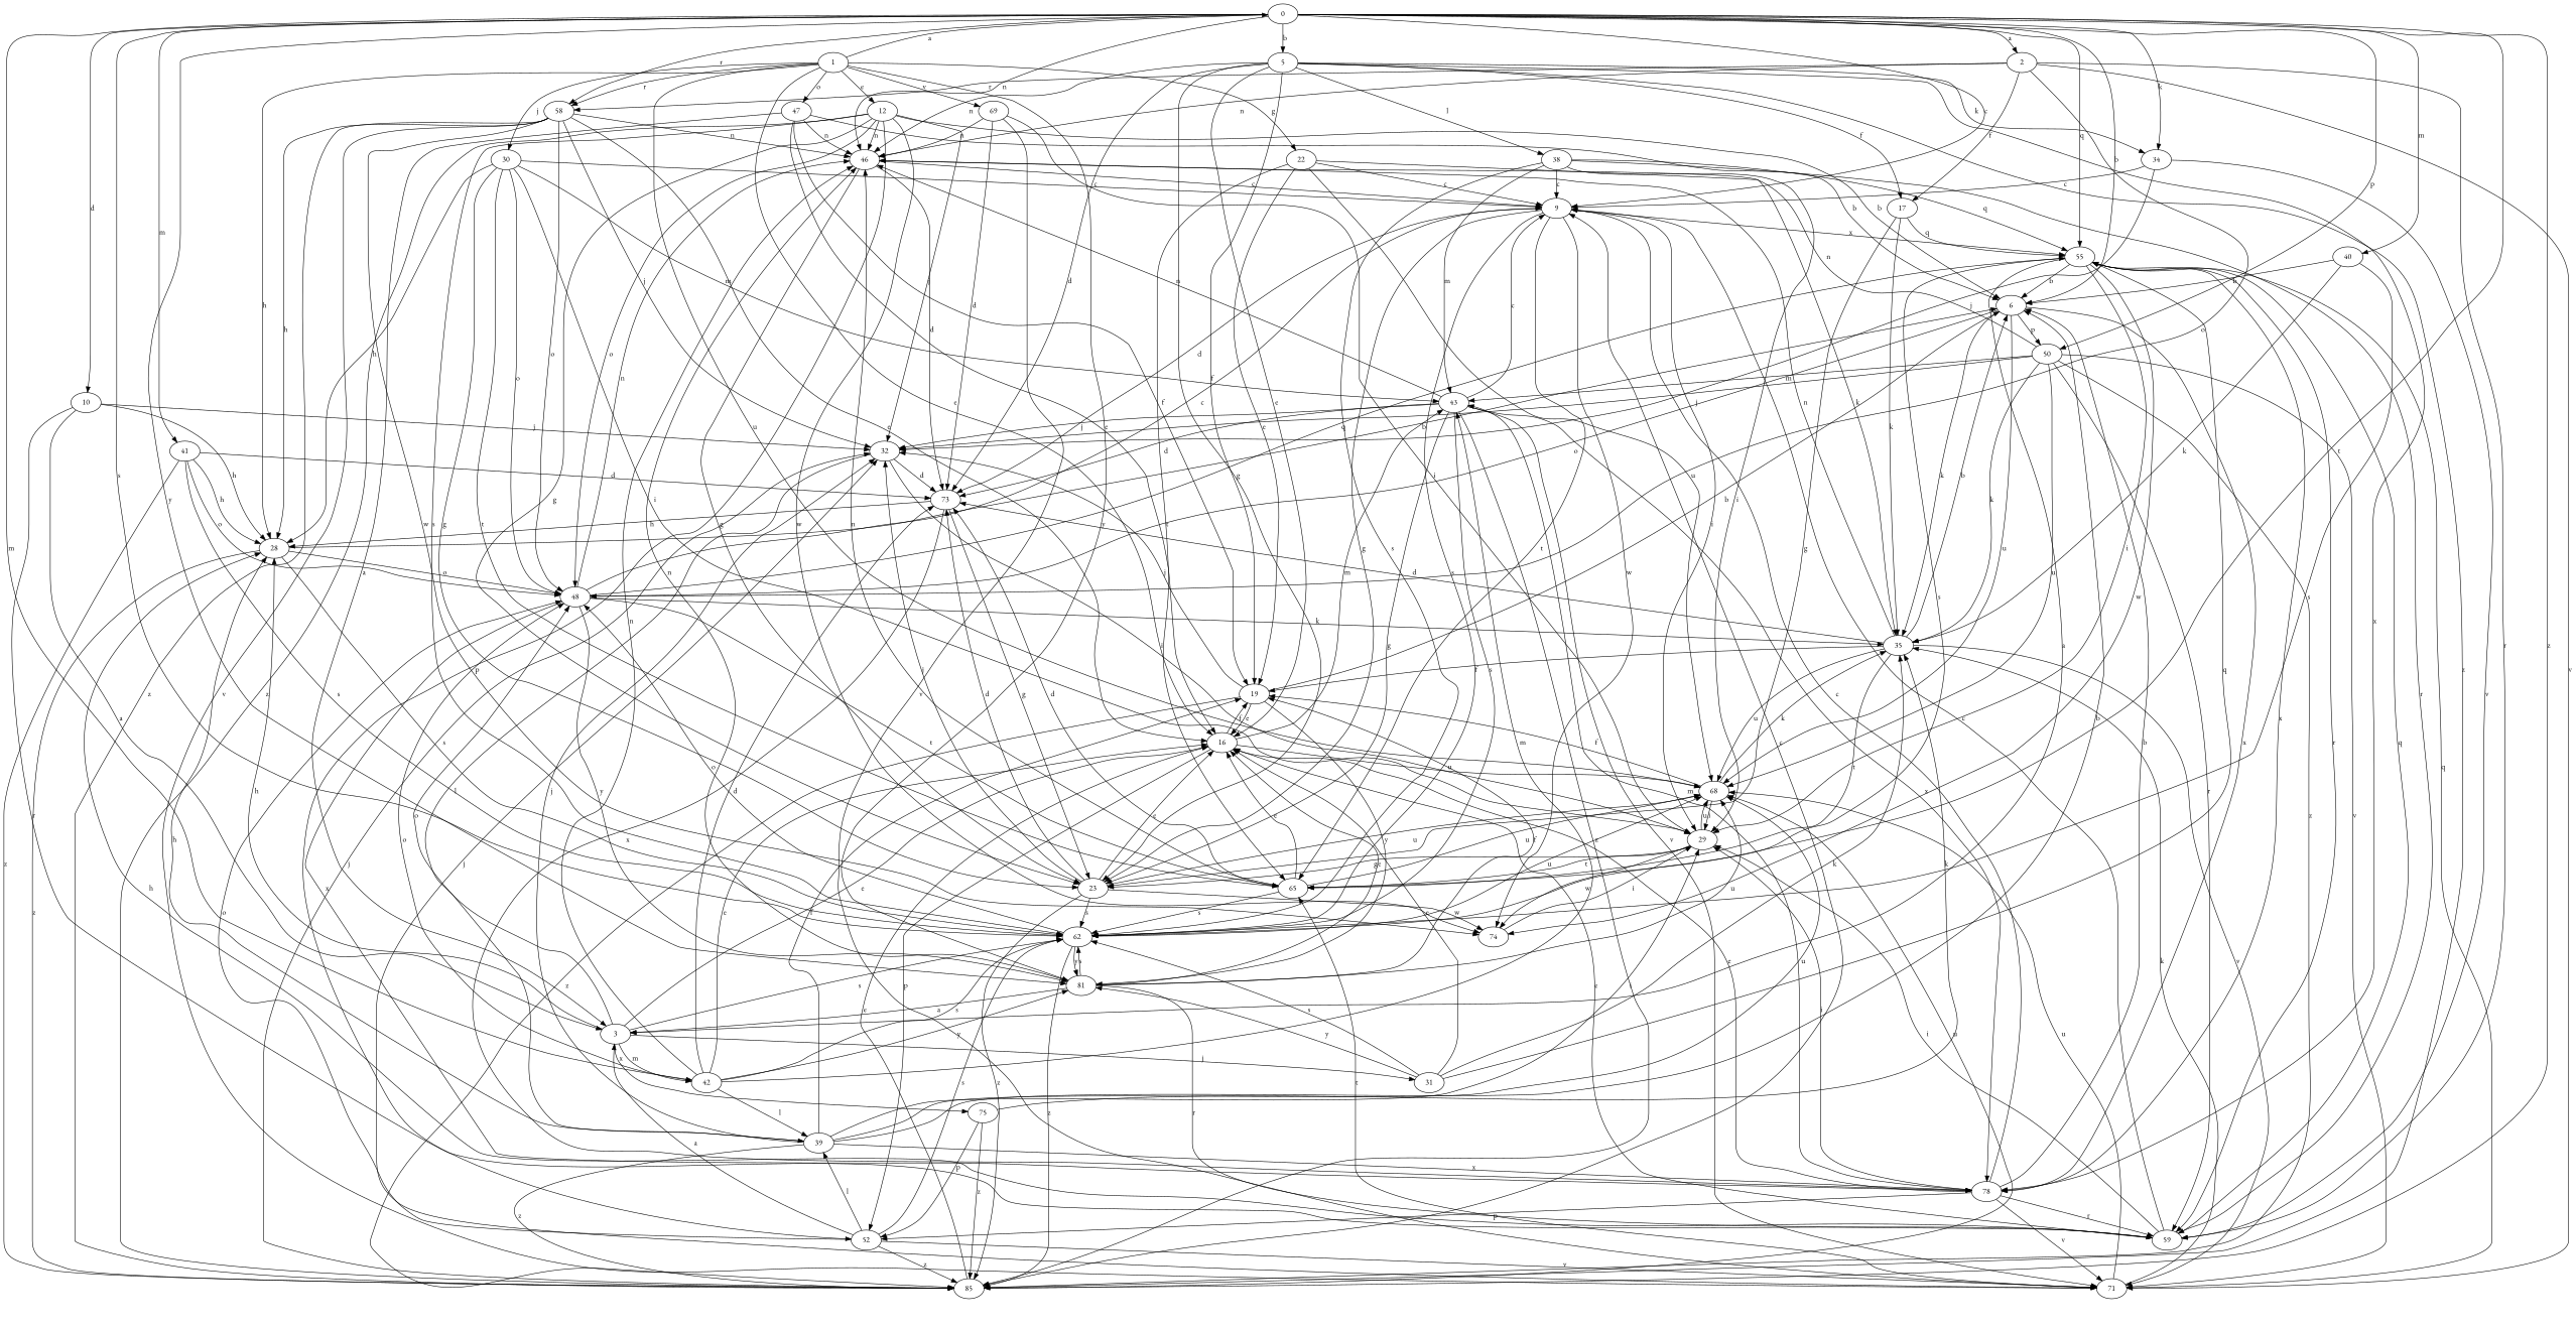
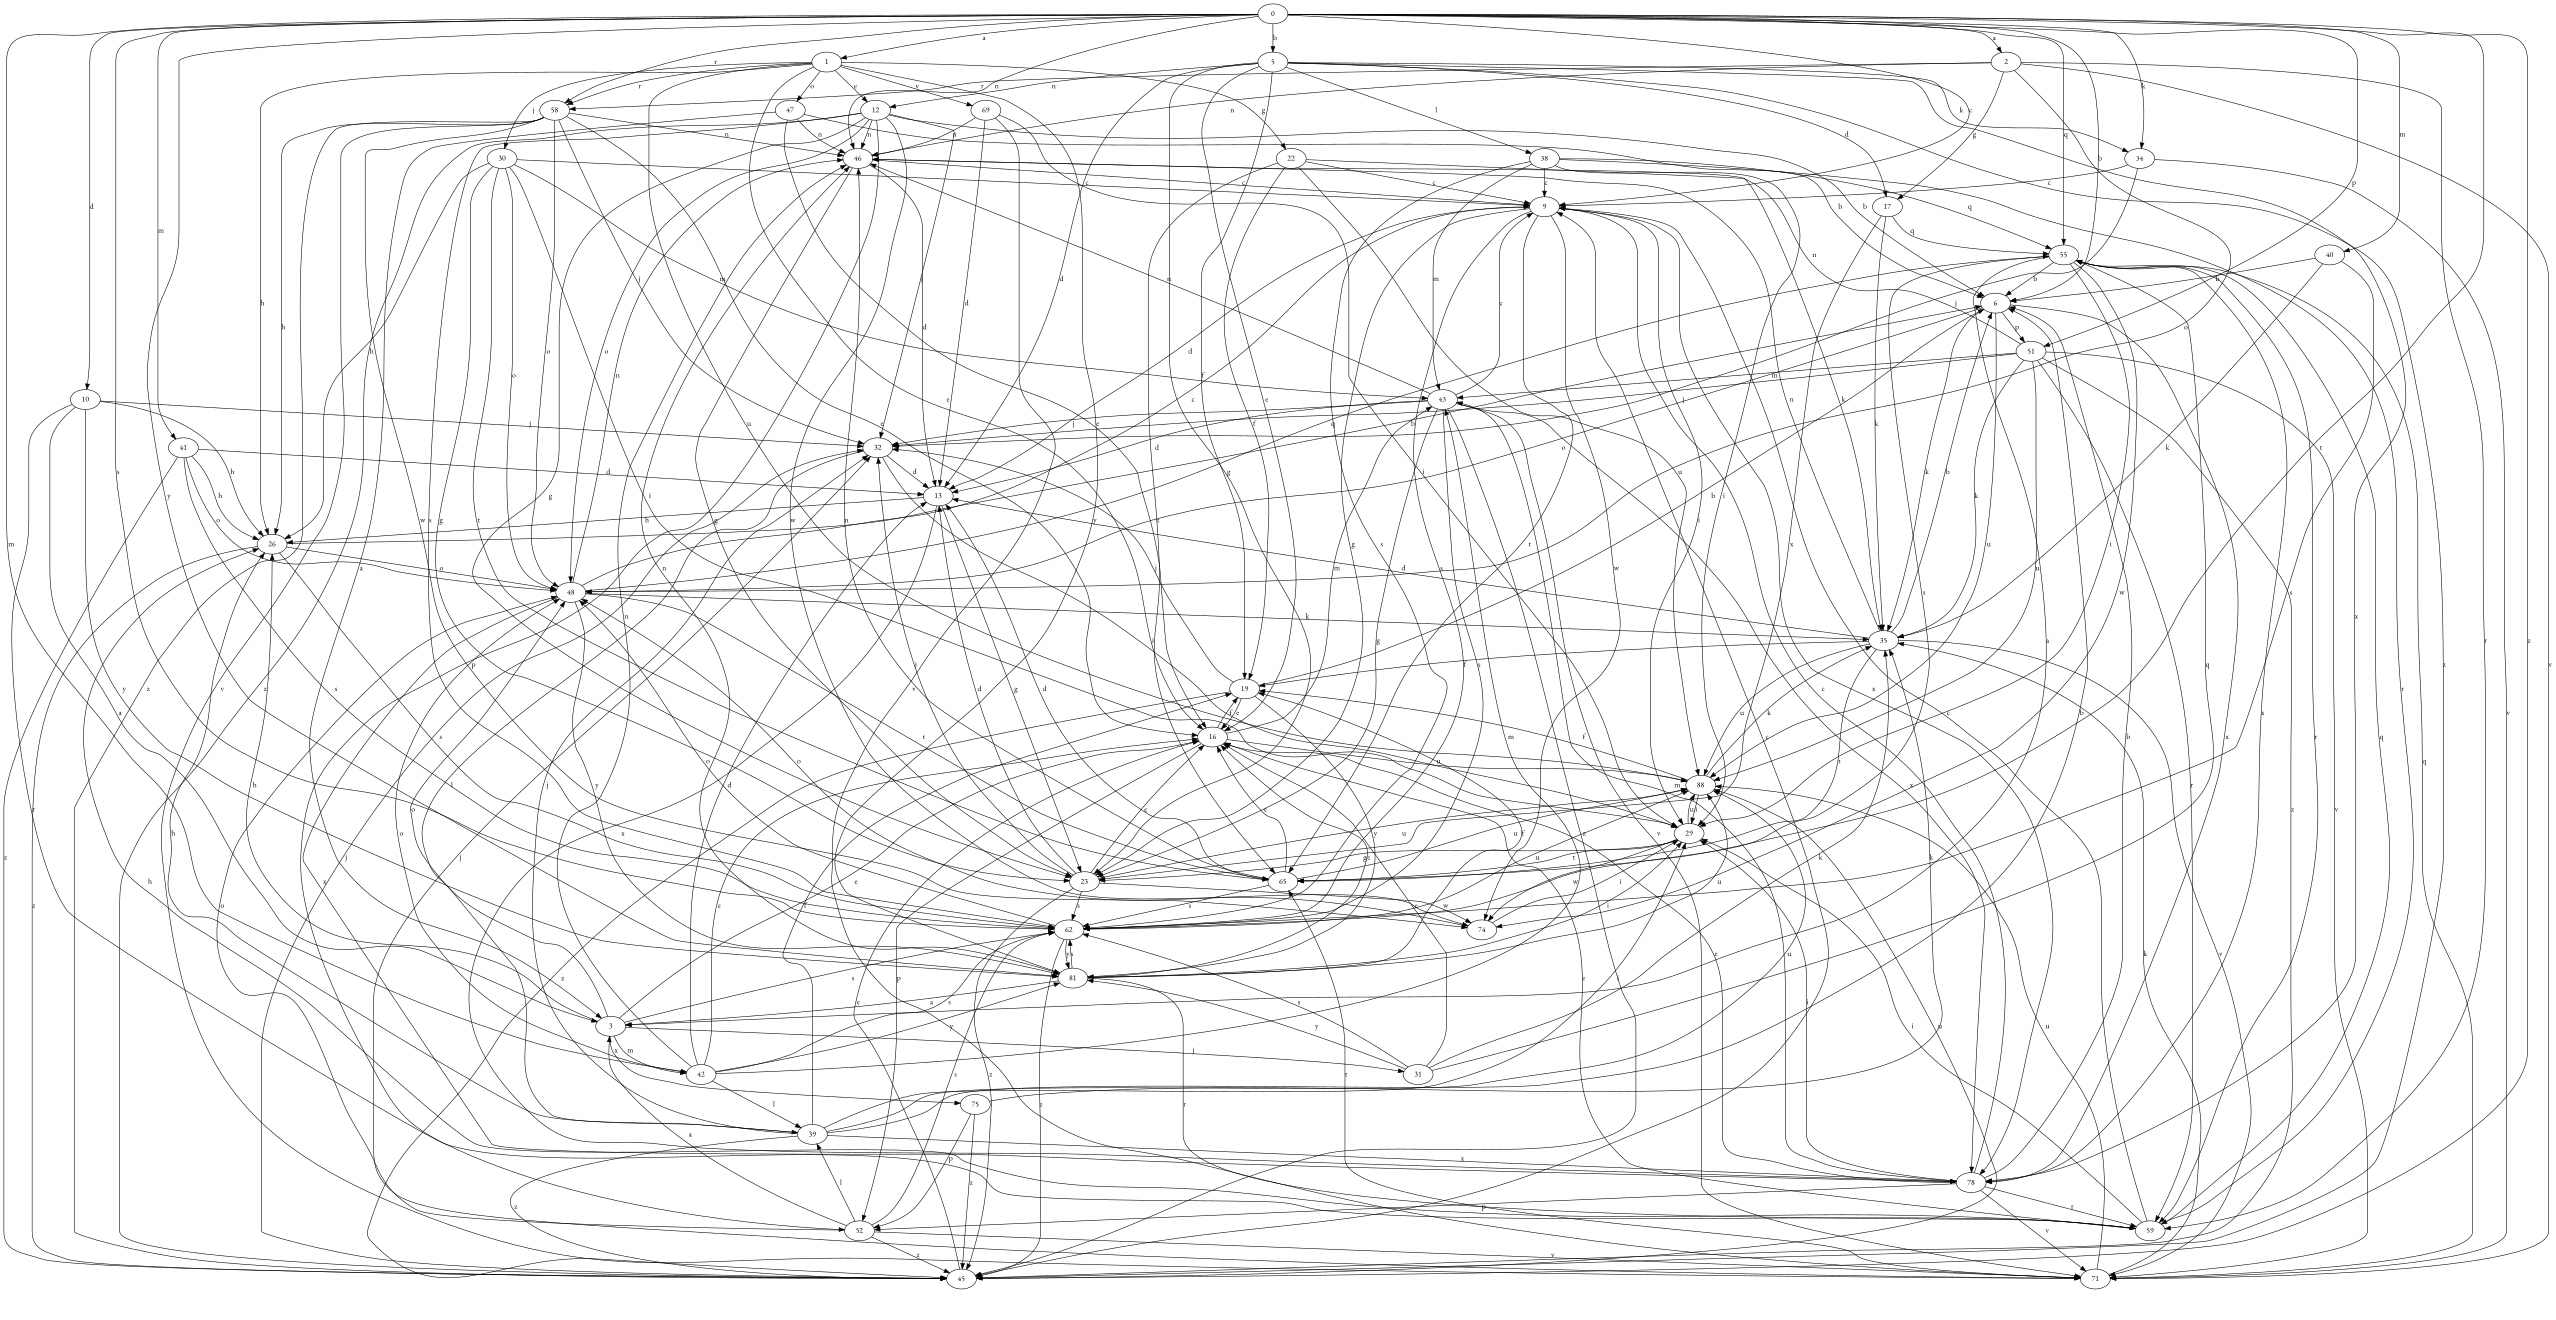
  strict digraph {
    fontname="EB Garamond"
    node [fontname="EB Garamond"]
    edge [fontname="EB Garamond"]
    0
    1
    2
    5
    6
    9
    10
    34
    40
    41
    42
    46
-   51 [label=50]
+   51
    55
    58
    62
    65
    81
-   85
+   85 [label=45]
    12
    16
    22
-   26 [label=28]
+   26
    30
    47
-   68
+   68 [label=88]
    69
    17
    48
    59
    71
-   13 [label=73]
+   13
    19
    23
    38
    78
    35
    29
    74
    3
    32
    43
    39
    52
    31
    75
-   1 -> 0 [label=a]
+   0 -> 1 [label=a]
    0 -> 2 [label=a]
    0 -> 5 [label=b]
    0 -> 6 [label=b]
    0 -> 9 [label=c]
    0 -> 10 [label=d]
    0 -> 34 [label=k]
    0 -> 40 [label=m]
    0 -> 41 [label=m]
    0 -> 42 [label=m]
    0 -> 46 [label=n]
    0 -> 51 [label=p]
    0 -> 55 [label=q]
    0 -> 58 [label=r]
    0 -> 62 [label=s]
    0 -> 65 [label=t]
    0 -> 81 [label=y]
    0 -> 85 [label=z]
    1 -> 58 [label=r]
    1 -> 81 [label=y]
    1 -> 12 [label=e]
    1 -> 16 [label=e]
    1 -> 22 [label=g]
    1 -> 26 [label=h]
    1 -> 30 [label=j]
    1 -> 47 [label=o]
    1 -> 68 [label=u]
    1 -> 69 [label=v]
    2 -> 46 [label=n]
    2 -> 58 [label=r]
-   2 -> 17 [label=f]
+   2 -> 17 [label=g]
    2 -> 48 [label=o]
    2 -> 59 [label=r]
    2 -> 71 [label=v]
    5 -> 34 [label=k]
-   5 -> 46 [label=n]
+   5 -> 12 [label=n]
    5 -> 85 [label=z]
    5 -> 16 [label=e]
-   5 -> 17 [label=f]
+   5 -> 17 [label=d]
    5 -> 13 [label=d]
    5 -> 19 [label=f]
    5 -> 23 [label=g]
    5 -> 38 [label=l]
    5 -> 78 [label=x]
    6 -> 51 [label=p]
    6 -> 68 [label=u]
    6 -> 48 [label=o]
    6 -> 78 [label=x]
    6 -> 35 [label=k]
    9 -> 62 [label=s]
    9 -> 65 [label=t]
    9 -> 13 [label=d]
    9 -> 23 [label=g]
-   9 -> 55 [label=x]
+   9 -> 78 [label=x]
    9 -> 29 [label=i]
    9 -> 74 [label=w]
+   10 -> 81 [label=y]
    10 -> 26 [label=h]
    10 -> 59 [label=r]
    10 -> 3 [label=a]
    10 -> 32 [label=j]
    34 -> 9 [label=c]
-   34 -> 59 [label=v]
+   34 -> 71 [label=v]
    34 -> 32 [label=j]
    40 -> 6 [label=b]
    40 -> 62 [label=s]
    40 -> 35 [label=k]
    41 -> 62 [label=s]
    41 -> 85 [label=z]
    41 -> 26 [label=h]
    41 -> 48 [label=o]
    41 -> 13 [label=d]
    42 -> 46 [label=n]
    42 -> 62 [label=s]
    42 -> 81 [label=y]
    42 -> 16 [label=e]
    42 -> 48 [label=o]
    42 -> 13 [label=d]
    42 -> 43 [label=m]
    42 -> 39 [label=l]
    46 -> 9 [label=c]
    46 -> 13 [label=d]
    46 -> 23 [label=g]
    51 -> 46 [label=n]
    51 -> 85 [label=z]
    51 -> 68 [label=u]
    51 -> 59 [label=r]
    51 -> 71 [label=v]
    51 -> 35 [label=k]
    51 -> 32 [label=j]
    51 -> 43 [label=m]
    55 -> 6 [label=b]
    55 -> 62 [label=s]
    55 -> 59 [label=r]
    55 -> 78 [label=x]
    55 -> 29 [label=i]
    55 -> 74 [label=w]
    55 -> 3 [label=a]
    58 -> 46 [label=n]
    58 -> 85 [label=z]
    58 -> 16 [label=e]
    58 -> 26 [label=h]
    58 -> 48 [label=o]
    58 -> 71 [label=v]
    58 -> 74 [label=w]
    58 -> 32 [label=j]
    62 -> 81 [label=y]
    62 -> 85 [label=z]
    62 -> 68 [label=u]
    62 -> 48 [label=o]
    65 -> 46 [label=n]
    65 -> 62 [label=s]
    65 -> 16 [label=e]
    65 -> 68 [label=u]
    65 -> 13 [label=d]
    81 -> 46 [label=n]
    81 -> 62 [label=s]
    81 -> 16 [label=e]
    81 -> 68 [label=u]
    81 -> 59 [label=r]
    81 -> 19 [label=f]
+   81 -> 29 [label=i]
    81 -> 3 [label=a]
    85 -> 9 [label=c]
    85 -> 16 [label=e]
    85 -> 68 [label=u]
    85 -> 32 [label=j]
    12 -> 6 [label=b]
    12 -> 46 [label=n]
    12 -> 62 [label=s]
    12 -> 85 [label=z]
    12 -> 48 [label=o]
    12 -> 23 [label=g]
    12 -> 74 [label=w]
    12 -> 32 [label=j]
    12 -> 52 [label=p]
    16 -> 68 [label=u]
    16 -> 19 [label=f]
    16 -> 43 [label=m]
    16 -> 52 [label=p]
    22 -> 9 [label=c]
    22 -> 65 [label=t]
    22 -> 68 [label=u]
-   22 -> 19 [label=e]
+   22 -> 19 [label=f]
    22 -> 35 [label=k]
    26 -> 6 [label=b]
    26 -> 62 [label=s]
    26 -> 85 [label=z]
    26 -> 48 [label=o]
    30 -> 9 [label=c]
    30 -> 65 [label=t]
    30 -> 26 [label=h]
    30 -> 48 [label=o]
    30 -> 23 [label=g]
    30 -> 29 [label=i]
    30 -> 43 [label=m]
    47 -> 6 [label=b]
    47 -> 46 [label=n]
    47 -> 16 [label=e]
-   47 -> 19 [label=f]
    47 -> 3 [label=a]
    68 -> 19 [label=f]
    68 -> 35 [label=k]
    68 -> 29 [label=i]
    69 -> 46 [label=n]
    69 -> 71 [label=v]
    69 -> 13 [label=d]
    69 -> 29 [label=i]
    17 -> 55 [label=q]
-   17 -> 23 [label=g]
+   17 -> 23 [label=x]
    17 -> 35 [label=k]
    48 -> 9 [label=c]
    48 -> 46 [label=n]
    48 -> 55 [label=q]
    48 -> 65 [label=t]
    48 -> 81 [label=y]
    48 -> 78 [label=x]
    48 -> 35 [label=k]
    59 -> 9 [label=c]
    59 -> 55 [label=q]
    59 -> 16 [label=e]
    59 -> 26 [label=h]
    59 -> 29 [label=i]
    71 -> 55 [label=q]
    71 -> 65 [label=t]
    71 -> 68 [label=u]
    71 -> 35 [label=k]
    71 -> 32 [label=j]
    13 -> 26 [label=h]
    13 -> 23 [label=g]
    13 -> 78 [label=x]
    19 -> 6 [label=b]
    19 -> 81 [label=y]
    19 -> 85 [label=z]
    19 -> 16 [label=e]
    19 -> 32 [label=j]
    23 -> 62 [label=s]
    23 -> 85 [label=z]
    23 -> 16 [label=e]
    23 -> 68 [label=u]
    23 -> 13 [label=d]
    23 -> 74 [label=w]
    23 -> 32 [label=j]
    38 -> 9 [label=c]
    38 -> 55 [label=q]
    38 -> 62 [label=s]
    38 -> 59 [label=r]
    38 -> 29 [label=i]
    38 -> 43 [label=m]
    78 -> 6 [label=b]
    78 -> 9 [label=c]
    78 -> 16 [label=e]
    78 -> 59 [label=r]
    78 -> 71 [label=v]
    78 -> 29 [label=i]
    78 -> 43 [label=m]
    78 -> 52 [label=p]
    35 -> 6 [label=b]
    35 -> 46 [label=n]
    35 -> 65 [label=t]
    35 -> 68 [label=u]
    35 -> 71 [label=v]
    35 -> 13 [label=d]
    35 -> 19 [label=f]
    29 -> 65 [label=t]
    29 -> 68 [label=u]
    29 -> 23 [label=g]
    29 -> 74 [label=w]
+   74 -> 48 [label=o]
    74 -> 29 [label=i]
    3 -> 42 [label=m]
    3 -> 62 [label=s]
    3 -> 16 [label=e]
    3 -> 26 [label=h]
    3 -> 48 [label=o]
    3 -> 31 [label=j]
    3 -> 75 [label=x]
    32 -> 13 [label=d]
    32 -> 29 [label=i]
    32 -> 39 [label=l]
    43 -> 9 [label=c]
    43 -> 46 [label=n]
    43 -> 62 [label=s]
    43 -> 85 [label=z]
    43 -> 71 [label=v]
    43 -> 13 [label=d]
    43 -> 23 [label=g]
    43 -> 78 [label=x]
    43 -> 32 [label=j]
    39 -> 6 [label=b]
    39 -> 85 [label=z]
    39 -> 26 [label=h]
    39 -> 68 [label=u]
    39 -> 19 [label=f]
    39 -> 78 [label=x]
    39 -> 29 [label=i]
    39 -> 32 [label=j]
    52 -> 62 [label=s]
    52 -> 85 [label=z]
    52 -> 48 [label=o]
    52 -> 71 [label=v]
    52 -> 3 [label=a]
    52 -> 39 [label=l]
    31 -> 55 [label=q]
    31 -> 62 [label=s]
    31 -> 81 [label=y]
    31 -> 16 [label=e]
    31 -> 35 [label=k]
    75 -> 85 [label=z]
    75 -> 35 [label=k]
    75 -> 52 [label=p]
  }
